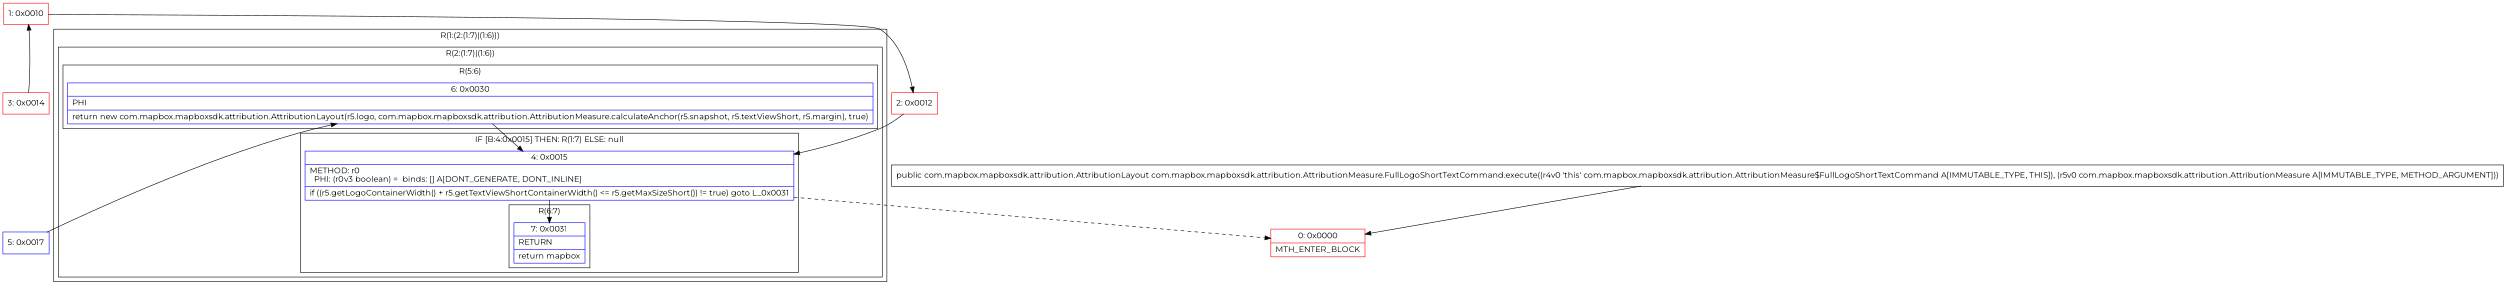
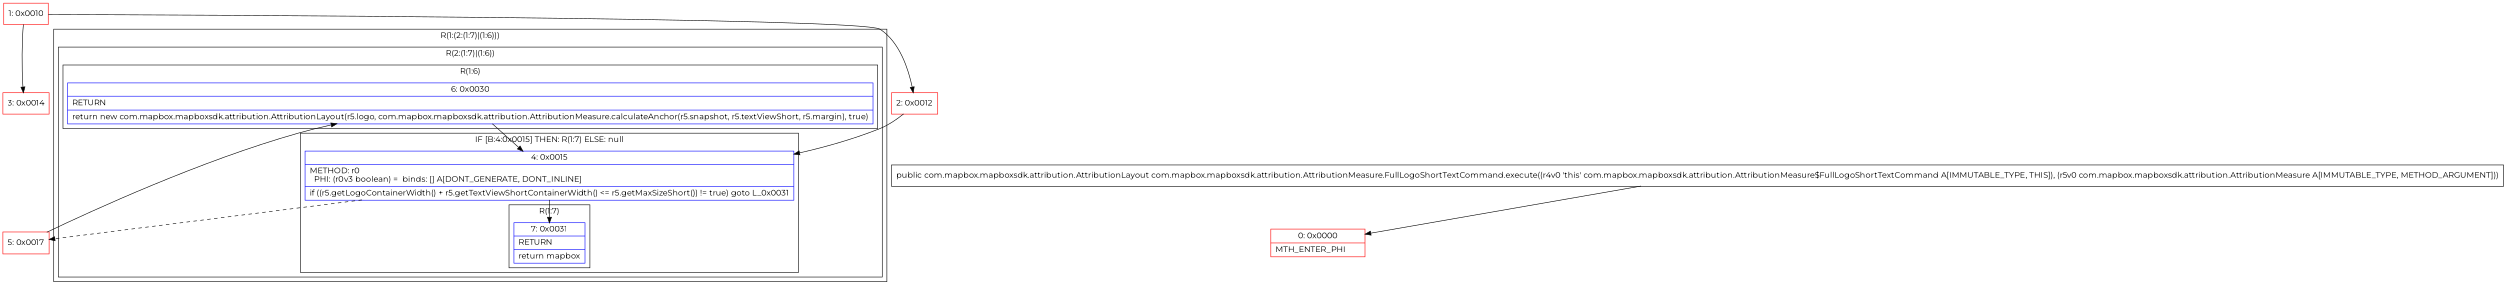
  digraph {
    fontname=Montserrat
    node [color=red fontname=Montserrat shape=record]
    edge [fontname=Montserrat]
    n1 [color=blue label="{7\:\ 0x0031|RETURN\l|return mapbox\l}"]
    n2 [color=blue label="{4\:\ 0x0015|METHOD: r0 \l  PHI: (r0v3 boolean) =  binds: [] A[DONT_GENERATE, DONT_INLINE]\l|if ((r5.getLogoContainerWidth() + r5.getTextViewShortContainerWidth() \<= r5.getMaxSizeShort()) != true) goto L_0x0031\l}"]
-   n3 [color=blue label="{6\:\ 0x0030|PHI\l|return new com.mapbox.mapboxsdk.attribution.AttributionLayout(r5.logo, com.mapbox.mapboxsdk.attribution.AttributionMeasure.calculateAnchor(r5.snapshot, r5.textViewShort, r5.margin), true)\l}"]
-   n4 [color=blue label="{5\:\ 0x0017}"]
-   n5 [label="{0\:\ 0x0000|MTH_ENTER_BLOCK\l}"]
+   n3 [color=blue label="{6\:\ 0x0030|RETURN\l|return new com.mapbox.mapboxsdk.attribution.AttributionLayout(r5.logo, com.mapbox.mapboxsdk.attribution.AttributionMeasure.calculateAnchor(r5.snapshot, r5.textViewShort, r5.margin), true)\l}"]
+   n4 [label="{5\:\ 0x0017}"]
+   n5 [label="{0\:\ 0x0000|MTH_ENTER_PHI\l}"]
    n6 [label="{1\:\ 0x0010}"]
    n7 [label="{2\:\ 0x0012}"]
    n8 [label="{3\:\ 0x0014}"]
    n9 [label="{public com.mapbox.mapboxsdk.attribution.AttributionLayout com.mapbox.mapboxsdk.attribution.AttributionMeasure.FullLogoShortTextCommand.execute((r4v0 'this' com.mapbox.mapboxsdk.attribution.AttributionMeasure$FullLogoShortTextCommand A[IMMUTABLE_TYPE, THIS]), (r5v0 com.mapbox.mapboxsdk.attribution.AttributionMeasure A[IMMUTABLE_TYPE, METHOD_ARGUMENT])) }" color=""]
    subgraph cluster_1 {
      label="R(1:(2:(1:7)|(1:6)))"
      subgraph cluster_2 {
        label="R(2:(1:7)|(1:6))"
        subgraph cluster_3 {
          label="IF [B:4:0x0015] THEN: R(1:7) ELSE: null"
          n2
          subgraph cluster_4 {
-           label="R(6:7)"
+           label="R(1:7)"
            n1
          }
        }
        subgraph cluster_5 {
-         label="R(5:6)"
+         label="R(1:6)"
          n3
        }
      }
    }
    n2 -> n1
-   n2 -> n5 [style=dashed]
+   n2 -> n4 [style=dashed]
    n3 -> n2
    n4 -> n3
    n6 -> n7
-   n8 -> n6
+   n6 -> n8
    n7 -> n2
    n9 -> n5
  }
